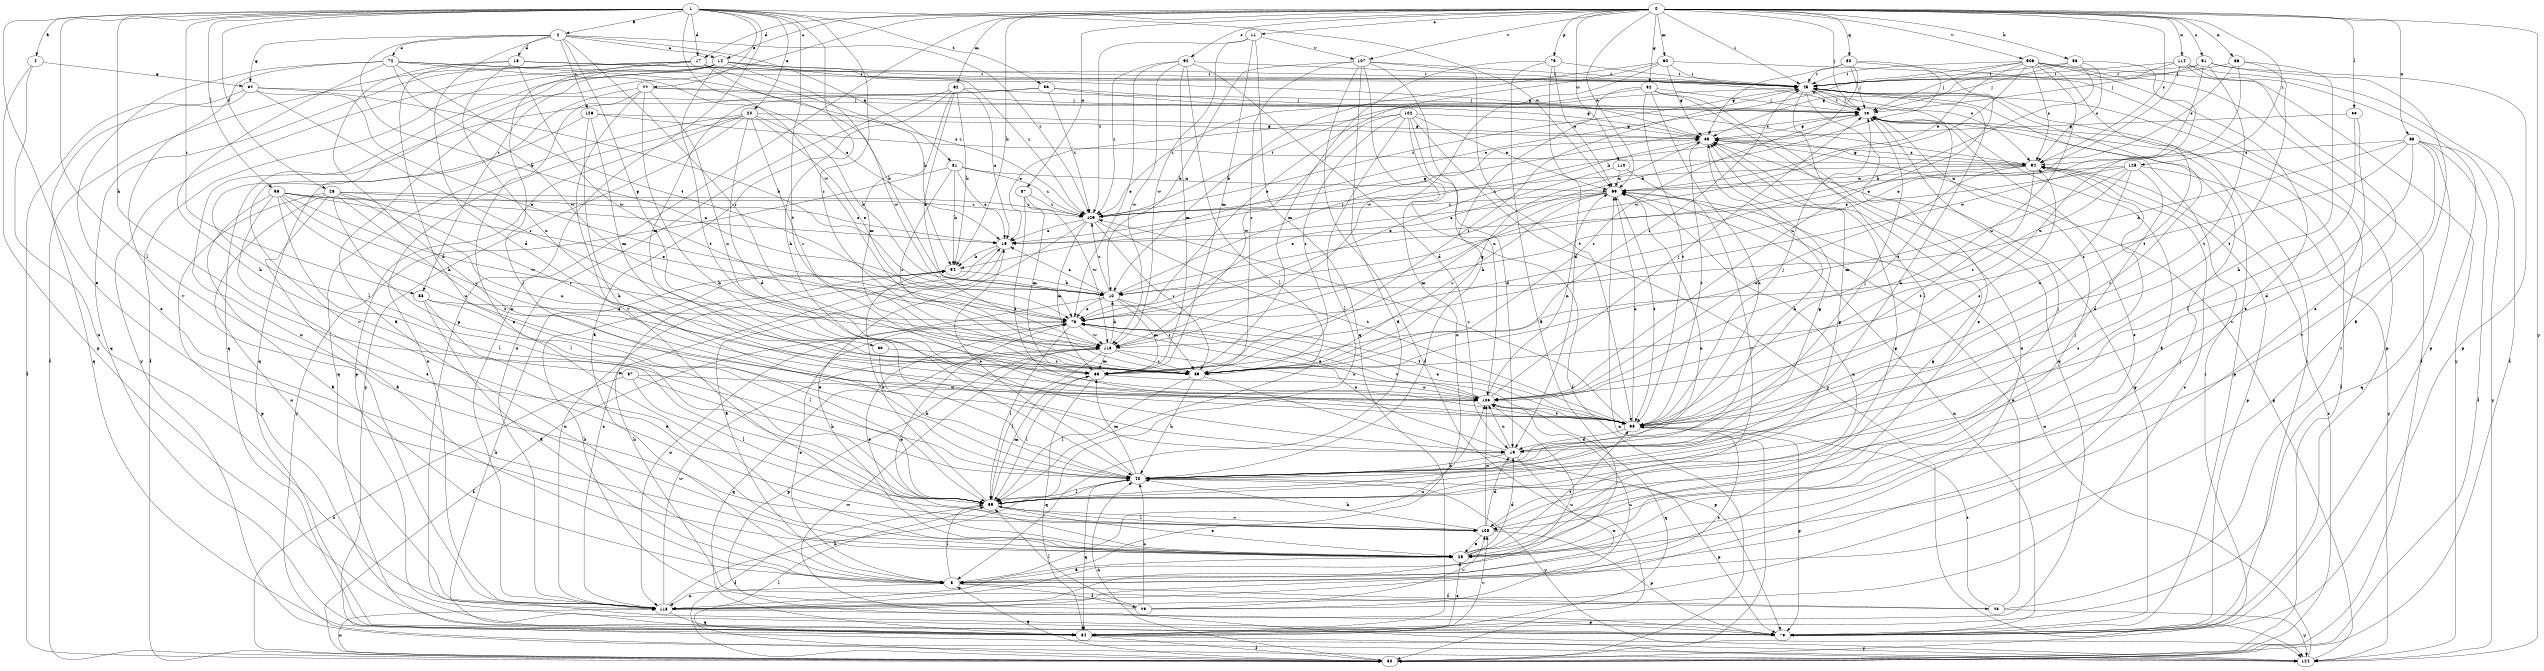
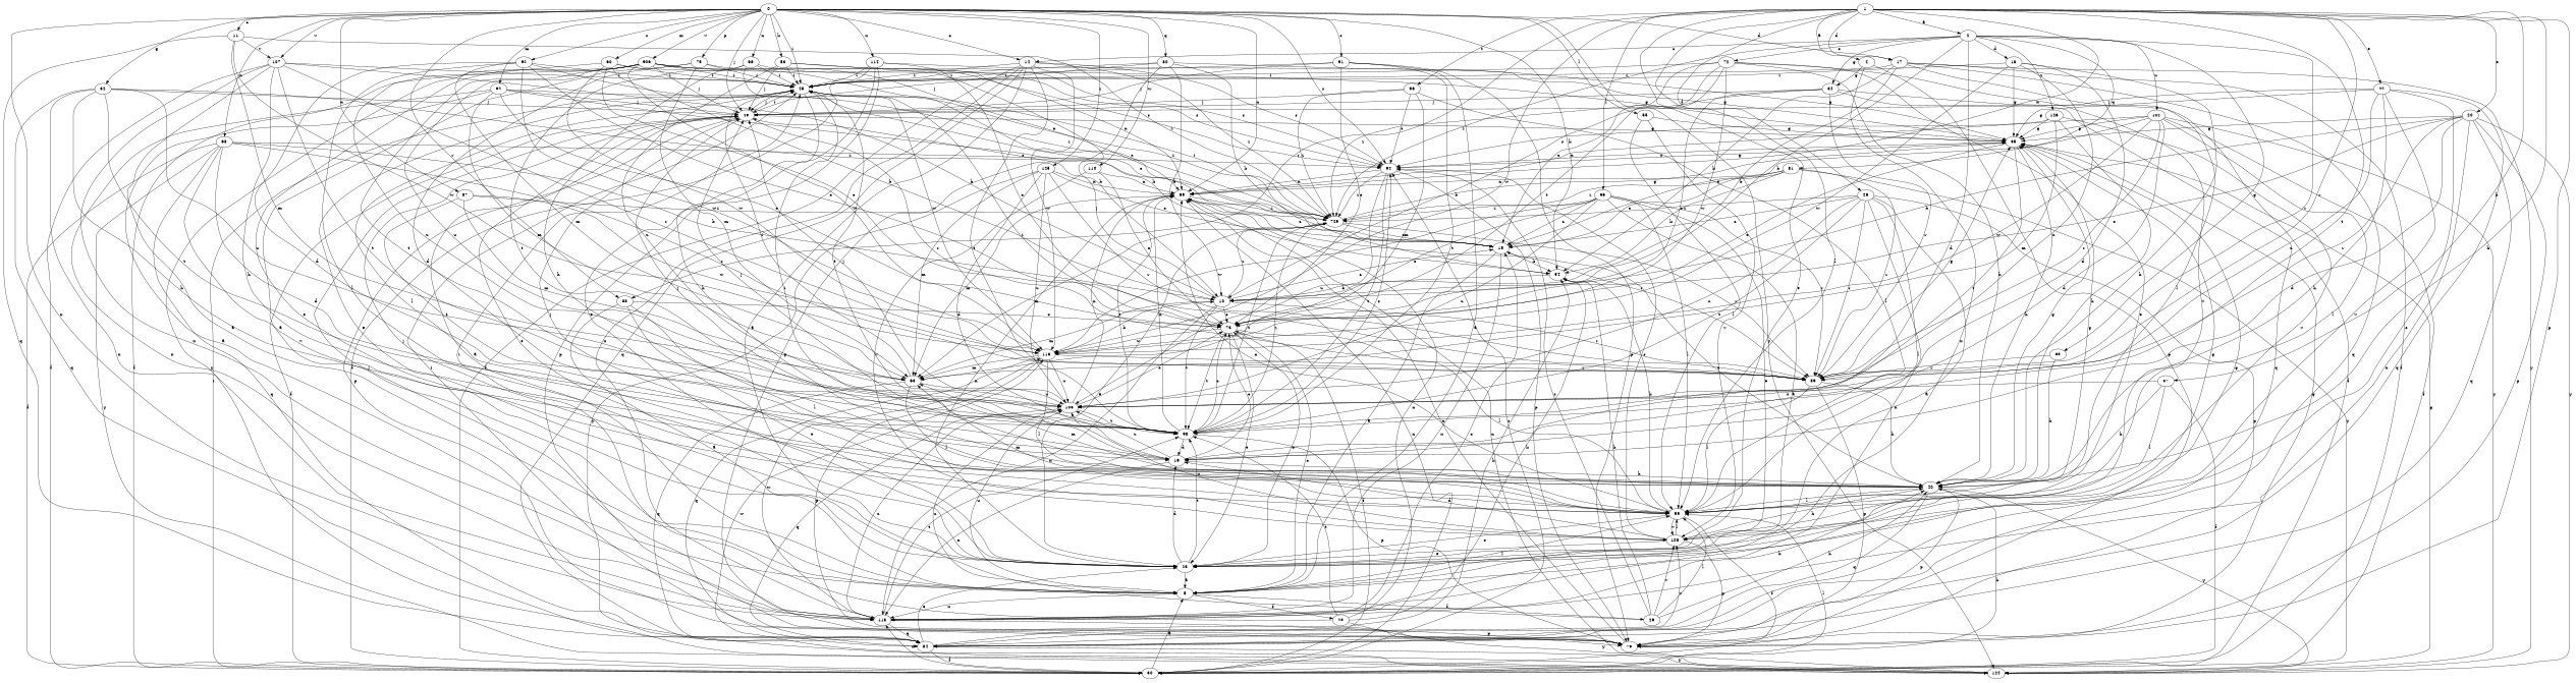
  strict digraph {
    0
    11
    14
    17
    32
    45
    49
    53
    54
    55
    60
    62
    66
    n14 [label=87]
    68
    69
    75
    80
    88
    91
    92
    94
    n23 [label=906]
    107
    110
    114
    118
    124
    125
    113
-   129
+   129 [label=729]
    63
    84
    98
    5
    30
    59
    10
    40
    103
    25
    79
    89
    35
    108
    73
    15
    19
    1
    2
    4
    20
    22
    26
    37
    56
    96
    18
    33
    34
    72
    81
    102
    126
    28
    29
    0 -> 11 [label=c]
    0 -> 14 [label=c]
    0 -> 17 [label=d]
    0 -> 32 [label=g]
    0 -> 45 [label=i]
    0 -> 49 [label=j]
    0 -> 53 [label=k]
    0 -> 54 [label=k]
    0 -> 55 [label=l]
    0 -> 60 [label=m]
    0 -> 62 [label=m]
    0 -> 66 [label=n]
    0 -> n14 [label=n]
    0 -> 68 [label=n]
    0 -> 69 [label=n]
    0 -> 75 [label=p]
    0 -> 80 [label=q]
    0 -> 88 [label=r]
    0 -> 91 [label=s]
    0 -> 92 [label=s]
    0 -> 94 [label=s]
    0 -> n23 [label=v]
    0 -> 107 [label=v]
    0 -> 110 [label=w]
    0 -> 114 [label=x]
    0 -> 118 [label=x]
    0 -> 124 [label=y]
    0 -> 125 [label=z]
    11 -> 107 [label=v]
    11 -> 113 [label=w]
    11 -> 129 [label=z]
    11 -> 63 [label=m]
    11 -> 84 [label=q]
    14 -> 45 [label=i]
    14 -> 94 [label=s]
    14 -> 118 [label=x]
    14 -> 113 [label=w]
    14 -> 129 [label=z]
    14 -> 84 [label=q]
    14 -> 98 [label=t]
    14 -> 5 [label=a]
    14 -> 30 [label=f]
    17 -> 45 [label=i]
    17 -> 54 [label=k]
    17 -> 124 [label=y]
    17 -> 84 [label=q]
    17 -> 30 [label=f]
    17 -> 59 [label=l]
    17 -> 10 [label=b]
    32 -> 49 [label=j]
    32 -> 118 [label=x]
    32 -> 129 [label=z]
    32 -> 84 [label=q]
    32 -> 98 [label=t]
    32 -> 40 [label=h]
    32 -> 103 [label=u]
    45 -> 49 [label=j]
    45 -> 129 [label=z]
    45 -> 98 [label=t]
    45 -> 59 [label=l]
    45 -> 40 [label=h]
    45 -> 25 [label=e]
    49 -> 45 [label=i]
    49 -> 5 [label=a]
    49 -> 30 [label=f]
    49 -> 25 [label=e]
    49 -> 79 [label=p]
    49 -> 89 [label=r]
    49 -> 35 [label=g]
    53 -> 45 [label=i]
    53 -> 49 [label=j]
    53 -> 94 [label=s]
    53 -> 10 [label=b]
    53 -> 103 [label=u]
    54 -> 10 [label=b]
    55 -> 59 [label=l]
    55 -> 35 [label=g]
    55 -> 108 [label=v]
    60 -> 45 [label=i]
    60 -> 113 [label=w]
    60 -> 10 [label=b]
    60 -> 103 [label=u]
    60 -> 35 [label=g]
    60 -> 73 [label=o]
    62 -> 49 [label=j]
    62 -> 54 [label=k]
    62 -> 118 [label=x]
    62 -> 63 [label=m]
    62 -> 5 [label=a]
    62 -> 73 [label=o]
    62 -> 15 [label=c]
    66 -> 45 [label=i]
    66 -> 94 [label=s]
    66 -> 113 [label=w]
    66 -> 98 [label=t]
    66 -> 40 [label=h]
    n14 -> 113 [label=w]
    n14 -> 129 [label=z]
    n14 -> 63 [label=m]
    n14 -> 98 [label=t]
    68 -> 94 [label=s]
    68 -> 124 [label=y]
    68 -> 84 [label=q]
    68 -> 30 [label=f]
    68 -> 10 [label=b]
    68 -> 89 [label=r]
    68 -> 108 [label=v]
    68 -> 19 [label=d]
    69 -> 129 [label=z]
    69 -> 63 [label=m]
    69 -> 98 [label=t]
    69 -> 89 [label=r]
    69 -> 15 [label=c]
    75 -> 45 [label=i]
    75 -> 69 [label=n]
    75 -> 63 [label=m]
    75 -> 5 [label=a]
    75 -> 19 [label=d]
    80 -> 45 [label=i]
    80 -> 49 [label=j]
    80 -> 54 [label=k]
    80 -> 10 [label=b]
    80 -> 79 [label=p]
    80 -> 35 [label=g]
    88 -> 5 [label=a]
    88 -> 59 [label=l]
    88 -> 25 [label=e]
    88 -> 73 [label=o]
    91 -> 45 [label=i]
    91 -> 49 [label=j]
    91 -> 98 [label=t]
    91 -> 5 [label=a]
    91 -> 79 [label=p]
    91 -> 73 [label=o]
    92 -> 45 [label=i]
    92 -> 113 [label=w]
    92 -> 129 [label=z]
    92 -> 63 [label=m]
    92 -> 59 [label=l]
    92 -> 73 [label=o]
    92 -> 19 [label=d]
    94 -> 69 [label=n]
    94 -> 129 [label=z]
    94 -> 98 [label=t]
    94 -> 103 [label=u]
    94 -> 79 [label=p]
    94 -> 35 [label=g]
    n23 -> 45 [label=i]
    n23 -> 49 [label=j]
    n23 -> 69 [label=n]
    n23 -> 94 [label=s]
    n23 -> 124 [label=y]
    n23 -> 113 [label=w]
    n23 -> 98 [label=t]
    n23 -> 30 [label=f]
    n23 -> 103 [label=u]
    n23 -> 25 [label=e]
    n23 -> 15 [label=c]
    107 -> 45 [label=i]
    107 -> 118 [label=x]
    107 -> 98 [label=t]
    107 -> 5 [label=a]
    107 -> 30 [label=f]
    107 -> 10 [label=b]
    107 -> 40 [label=h]
    107 -> 89 [label=r]
    110 -> 69 [label=n]
    110 -> 108 [label=v]
    110 -> 73 [label=o]
    114 -> 45 [label=i]
    114 -> 30 [label=f]
    114 -> 25 [label=e]
    114 -> 79 [label=p]
    114 -> 35 [label=g]
    114 -> 73 [label=o]
    118 -> 49 [label=j]
    118 -> 113 [label=w]
    118 -> 84 [label=q]
    118 -> 98 [label=t]
    118 -> 40 [label=h]
    118 -> 103 [label=u]
    118 -> 79 [label=p]
    118 -> 15 [label=c]
    124 -> 69 [label=n]
    124 -> 113 [label=w]
    124 -> 35 [label=g]
    125 -> 69 [label=n]
    125 -> 124 [label=y]
    125 -> 63 [label=m]
    125 -> 103 [label=u]
    125 -> 89 [label=r]
    125 -> 15 [label=c]
    125 -> 19 [label=d]
    113 -> 63 [label=m]
    113 -> 84 [label=q]
    113 -> 59 [label=l]
    113 -> 10 [label=b]
    113 -> 103 [label=u]
    113 -> 79 [label=p]
    113 -> 89 [label=r]
    129 -> 45 [label=i]
    129 -> 63 [label=m]
    129 -> 98 [label=t]
    129 -> 25 [label=e]
    129 -> 89 [label=r]
    129 -> 35 [label=g]
    129 -> 15 [label=c]
    63 -> 45 [label=i]
    63 -> 84 [label=q]
    63 -> 59 [label=l]
    63 -> 103 [label=u]
    84 -> 54 [label=k]
    84 -> 124 [label=y]
    84 -> 30 [label=f]
    84 -> 25 [label=e]
    84 -> 108 [label=v]
    98 -> 49 [label=j]
    98 -> 69 [label=n]
    98 -> 94 [label=s]
    98 -> 129 [label=z]
    98 -> 79 [label=p]
    98 -> 73 [label=o]
    98 -> 19 [label=d]
    5 -> 118 [label=x]
    5 -> 59 [label=l]
    5 -> 103 [label=u]
    5 -> 35 [label=g]
    5 -> 73 [label=o]
    5 -> 28 [label=f]
    5 -> 29 [label=f]
    30 -> 45 [label=i]
    30 -> 69 [label=n]
    30 -> 94 [label=s]
    30 -> 118 [label=x]
    30 -> 5 [label=a]
    30 -> 59 [label=l]
    30 -> 40 [label=h]
    59 -> 49 [label=j]
    59 -> 54 [label=k]
    59 -> 69 [label=n]
    59 -> 63 [label=m]
    59 -> 30 [label=f]
    59 -> 25 [label=e]
    59 -> 35 [label=g]
    59 -> 108 [label=v]
    10 -> 49 [label=j]
    10 -> 118 [label=x]
    10 -> 129 [label=z]
    10 -> 63 [label=m]
    10 -> 98 [label=t]
    10 -> 89 [label=r]
    10 -> 73 [label=o]
    10 -> 15 [label=c]
    40 -> 45 [label=i]
    40 -> 124 [label=y]
    40 -> 63 [label=m]
    40 -> 84 [label=q]
    40 -> 59 [label=l]
    40 -> 79 [label=p]
    40 -> 35 [label=g]
    40 -> 15 [label=c]
    103 -> 49 [label=j]
    103 -> 69 [label=n]
    103 -> 84 [label=q]
    103 -> 98 [label=t]
    103 -> 73 [label=o]
    25 -> 49 [label=j]
    25 -> 69 [label=n]
    25 -> 98 [label=t]
    25 -> 5 [label=a]
    25 -> 35 [label=g]
    25 -> 73 [label=o]
    25 -> 19 [label=d]
    79 -> 45 [label=i]
    79 -> 69 [label=n]
    79 -> 35 [label=g]
    89 -> 45 [label=i]
    89 -> 59 [label=l]
    89 -> 40 [label=h]
    89 -> 79 [label=p]
    89 -> 35 [label=g]
    35 -> 94 [label=s]
    35 -> 98 [label=t]
    35 -> 40 [label=h]
    35 -> 73 [label=o]
    108 -> 94 [label=s]
    108 -> 59 [label=l]
    108 -> 40 [label=h]
    108 -> 103 [label=u]
    108 -> 25 [label=e]
    108 -> 79 [label=p]
    108 -> 19 [label=d]
    73 -> 113 [label=w]
    73 -> 98 [label=t]
    73 -> 30 [label=f]
    73 -> 59 [label=l]
    73 -> 25 [label=e]
    15 -> 54 [label=k]
    15 -> 118 [label=x]
    15 -> 5 [label=a]
    19 -> 49 [label=j]
    19 -> 118 [label=x]
    19 -> 40 [label=h]
    19 -> 103 [label=u]
    19 -> 73 [label=o]
    1 -> 17 [label=d]
    1 -> 69 [label=n]
    1 -> 88 [label=r]
    1 -> 113 [label=w]
    1 -> 98 [label=t]
    1 -> 59 [label=l]
    1 -> 40 [label=h]
    1 -> 25 [label=e]
    1 -> 79 [label=p]
    1 -> 89 [label=r]
    1 -> 2 [label=a]
    1 -> 4 [label=a]
    1 -> 20 [label=e]
    1 -> 22 [label=e]
    1 -> 26 [label=f]
    1 -> 37 [label=h]
    1 -> 56 [label=l]
    1 -> 96 [label=t]
    2 -> 14 [label=c]
    2 -> 129 [label=z]
    2 -> 10 [label=b]
    2 -> 89 [label=r]
    2 -> 19 [label=d]
    2 -> 18 [label=d]
    2 -> 33 [label=g]
    2 -> 34 [label=g]
    2 -> 72 [label=o]
    2 -> 81 [label=q]
+   2 -> 102 [label=u]
    2 -> 126 [label=z]
    4 -> 118 [label=x]
    4 -> 79 [label=p]
    4 -> 34 [label=g]
    20 -> 118 [label=x]
    20 -> 124 [label=y]
    20 -> 84 [label=q]
    20 -> 10 [label=b]
    20 -> 79 [label=p]
    20 -> 89 [label=r]
    20 -> 35 [label=g]
    20 -> 73 [label=o]
    20 -> 19 [label=d]
    22 -> 49 [label=j]
    22 -> 84 [label=q]
    22 -> 40 [label=h]
    22 -> 103 [label=u]
    22 -> 25 [label=e]
    22 -> 35 [label=g]
    22 -> 108 [label=v]
    26 -> 118 [label=x]
    26 -> 129 [label=z]
    26 -> 98 [label=t]
    26 -> 5 [label=a]
    26 -> 59 [label=l]
    26 -> 103 [label=u]
    26 -> 79 [label=p]
    26 -> 89 [label=r]
    26 -> 15 [label=c]
    37 -> 30 [label=f]
    37 -> 59 [label=l]
    37 -> 40 [label=h]
    37 -> 103 [label=u]
    56 -> 113 [label=w]
    56 -> 129 [label=z]
    56 -> 5 [label=a]
    56 -> 59 [label=l]
    56 -> 103 [label=u]
    56 -> 25 [label=e]
    56 -> 89 [label=r]
    56 -> 73 [label=o]
    56 -> 15 [label=c]
    96 -> 49 [label=j]
    96 -> 94 [label=s]
    96 -> 129 [label=z]
    96 -> 63 [label=m]
    96 -> 59 [label=l]
    18 -> 45 [label=i]
    18 -> 113 [label=w]
    18 -> 40 [label=h]
    18 -> 103 [label=u]
    18 -> 35 [label=g]
    18 -> 19 [label=d]
    33 -> 40 [label=h]
    33 -> 89 [label=r]
    34 -> 49 [label=j]
    34 -> 84 [label=q]
    34 -> 30 [label=f]
    34 -> 10 [label=b]
    34 -> 89 [label=r]
    34 -> 73 [label=o]
    72 -> 45 [label=i]
    72 -> 113 [label=w]
    72 -> 129 [label=z]
    72 -> 40 [label=h]
    72 -> 25 [label=e]
    72 -> 108 [label=v]
    72 -> 73 [label=t]
    72 -> 15 [label=c]
    81 -> 54 [label=k]
    81 -> 69 [label=n]
    81 -> 124 [label=y]
    81 -> 129 [label=z]
    81 -> 89 [label=r]
    81 -> 15 [label=c]
    102 -> 69 [label=n]
    102 -> 124 [label=y]
    102 -> 113 [label=w]
    102 -> 30 [label=f]
    102 -> 59 [label=l]
    102 -> 89 [label=r]
    102 -> 35 [label=g]
    102 -> 15 [label=c]
    102 -> 19 [label=d]
    126 -> 94 [label=s]
    126 -> 63 [label=m]
    126 -> 40 [label=h]
    126 -> 35 [label=g]
    126 -> 108 [label=v]
    28 -> 45 [label=i]
    28 -> 54 [label=k]
    28 -> 69 [label=n]
    28 -> 124 [label=y]
    28 -> 98 [label=t]
    29 -> 54 [label=k]
    29 -> 94 [label=s]
    29 -> 59 [label=l]
    29 -> 40 [label=h]
    29 -> 103 [label=u]
    29 -> 108 [label=v]
  }
